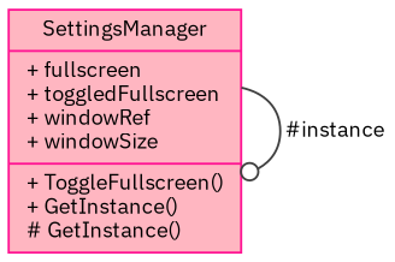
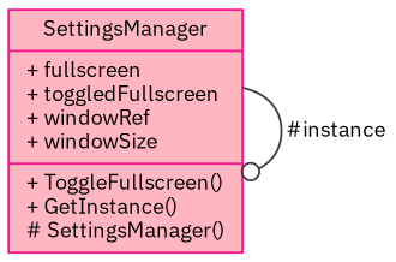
  digraph {
    fontname="IBM Plex Sans"
-   n1 [color=deeppink fillcolor=lightpink fontcolor=black fontname="IBM Plex Sans" fontsize=10 height=0.2 label="{SettingsManager\n|+ fullscreen\l+ toggledFullscreen\l+ windowRef\l+ windowSize\l|+ ToggleFullscreen()\l+ GetInstance()\l# GetInstance()\l}" shape=record style=filled width=0.4]
+   n1 [color=deeppink fillcolor=lightpink fontcolor=black fontname="IBM Plex Sans" fontsize=10 height=0.2 label="{SettingsManager\n|+ fullscreen\l+ toggledFullscreen\l+ windowRef\l+ windowSize\l|+ ToggleFullscreen()\l+ GetInstance()\l# SettingsManager()\l}" shape=record style=filled width=0.4]
    n1 -> n1 [arrowhead=odot color=grey25 fontname="IBM Plex Sans" fontsize=10 label=" #instance" labelfontname=Helvetica labelfontsize=10 style=solid]
  }
